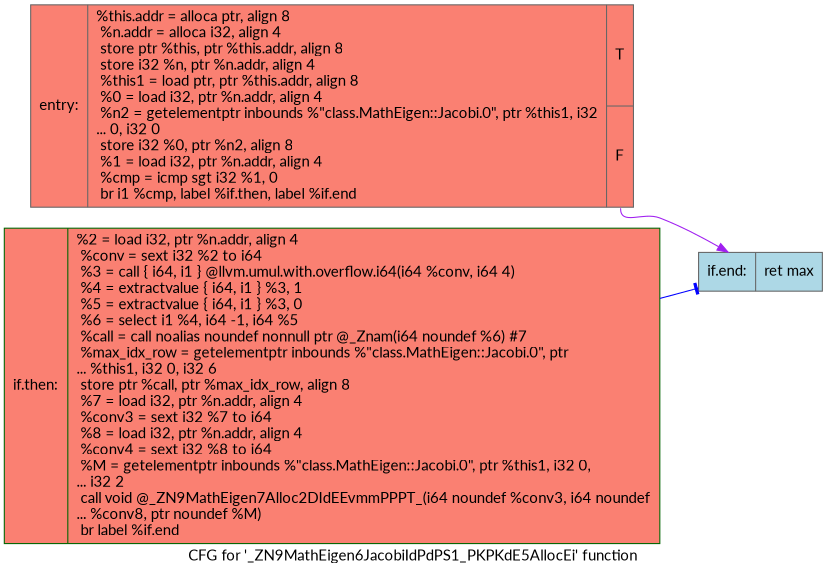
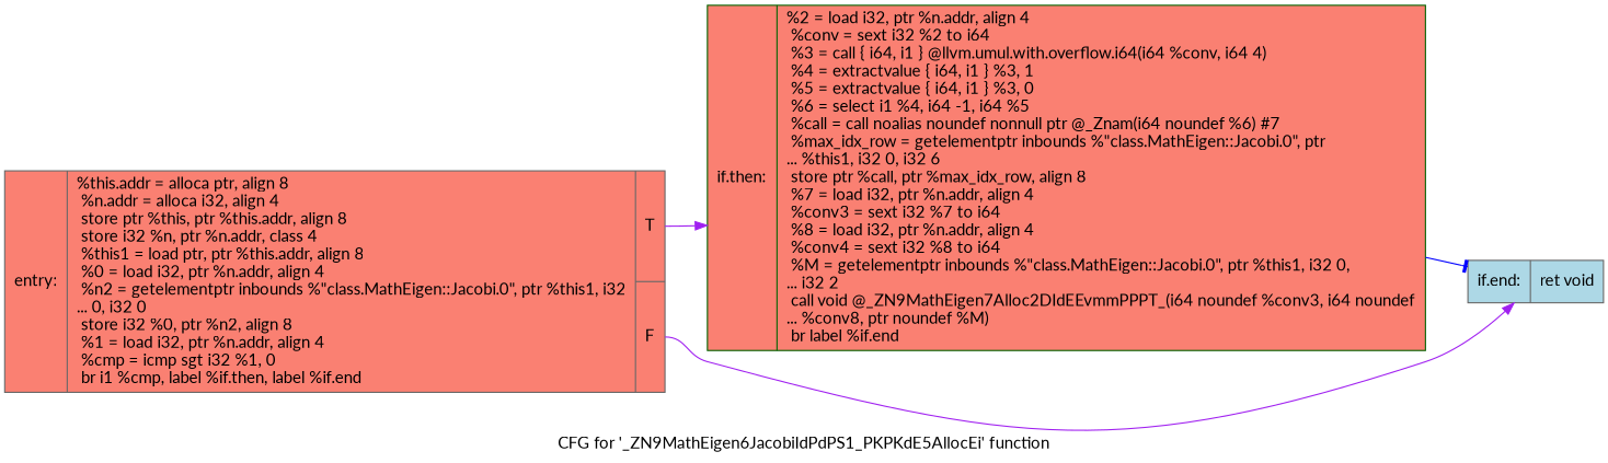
  digraph {
    fontname=Lato
    label="CFG for '_ZN9MathEigen6JacobiIdPdPS1_PKPKdE5AllocEi' function"
    rankdir=LR
    node [color=gray40 fillcolor=salmon fontname=Lato shape=record style=filled]
    edge [arrowhead=normal color=purple fontname=Lato]
-   n1 [label="{entry:\l|  %this.addr = alloca ptr, align 8\l  %n.addr = alloca i32, align 4\l  store ptr %this, ptr %this.addr, align 8\l  store i32 %n, ptr %n.addr, align 4\l  %this1 = load ptr, ptr %this.addr, align 8\l  %0 = load i32, ptr %n.addr, align 4\l  %n2 = getelementptr inbounds %\"class.MathEigen::Jacobi.0\", ptr %this1, i32\l... 0, i32 0\l  store i32 %0, ptr %n2, align 8\l  %1 = load i32, ptr %n.addr, align 4\l  %cmp = icmp sgt i32 %1, 0\l  br i1 %cmp, label %if.then, label %if.end\l|{<s0>T|<s1>F}}"]
+   n1 [label="{entry:\l|  %this.addr = alloca ptr, align 8\l  %n.addr = alloca i32, align 4\l  store ptr %this, ptr %this.addr, align 8\l  store i32 %n, ptr %n.addr, class 4\l  %this1 = load ptr, ptr %this.addr, align 8\l  %0 = load i32, ptr %n.addr, align 4\l  %n2 = getelementptr inbounds %\"class.MathEigen::Jacobi.0\", ptr %this1, i32\l... 0, i32 0\l  store i32 %0, ptr %n2, align 8\l  %1 = load i32, ptr %n.addr, align 4\l  %cmp = icmp sgt i32 %1, 0\l  br i1 %cmp, label %if.then, label %if.end\l|{<s0>T|<s1>F}}"]
    n2 [color=darkgreen label="{if.then:\l|  %2 = load i32, ptr %n.addr, align 4\l  %conv = sext i32 %2 to i64\l  %3 = call \{ i64, i1 \} @llvm.umul.with.overflow.i64(i64 %conv, i64 4)\l  %4 = extractvalue \{ i64, i1 \} %3, 1\l  %5 = extractvalue \{ i64, i1 \} %3, 0\l  %6 = select i1 %4, i64 -1, i64 %5\l  %call = call noalias noundef nonnull ptr @_Znam(i64 noundef %6) #7\l  %max_idx_row = getelementptr inbounds %\"class.MathEigen::Jacobi.0\", ptr\l... %this1, i32 0, i32 6\l  store ptr %call, ptr %max_idx_row, align 8\l  %7 = load i32, ptr %n.addr, align 4\l  %conv3 = sext i32 %7 to i64\l  %8 = load i32, ptr %n.addr, align 4\l  %conv4 = sext i32 %8 to i64\l  %M = getelementptr inbounds %\"class.MathEigen::Jacobi.0\", ptr %this1, i32 0,\l... i32 2\l  call void @_ZN9MathEigen7Alloc2DIdEEvmmPPPT_(i64 noundef %conv3, i64 noundef\l... %conv8, ptr noundef %M)\l  br label %if.end\l}"]
-   n3 [fillcolor=lightblue label="{if.end:\l|  ret max\l}"]
+   n3 [fillcolor=lightblue label="{if.end:\l|  ret void\l}"]
+   n1 -> n2 [tailport=s0]
    n1 -> n3 [tailport=s1]
    n2 -> n3 [arrowhead=tee color=blue]
  }
